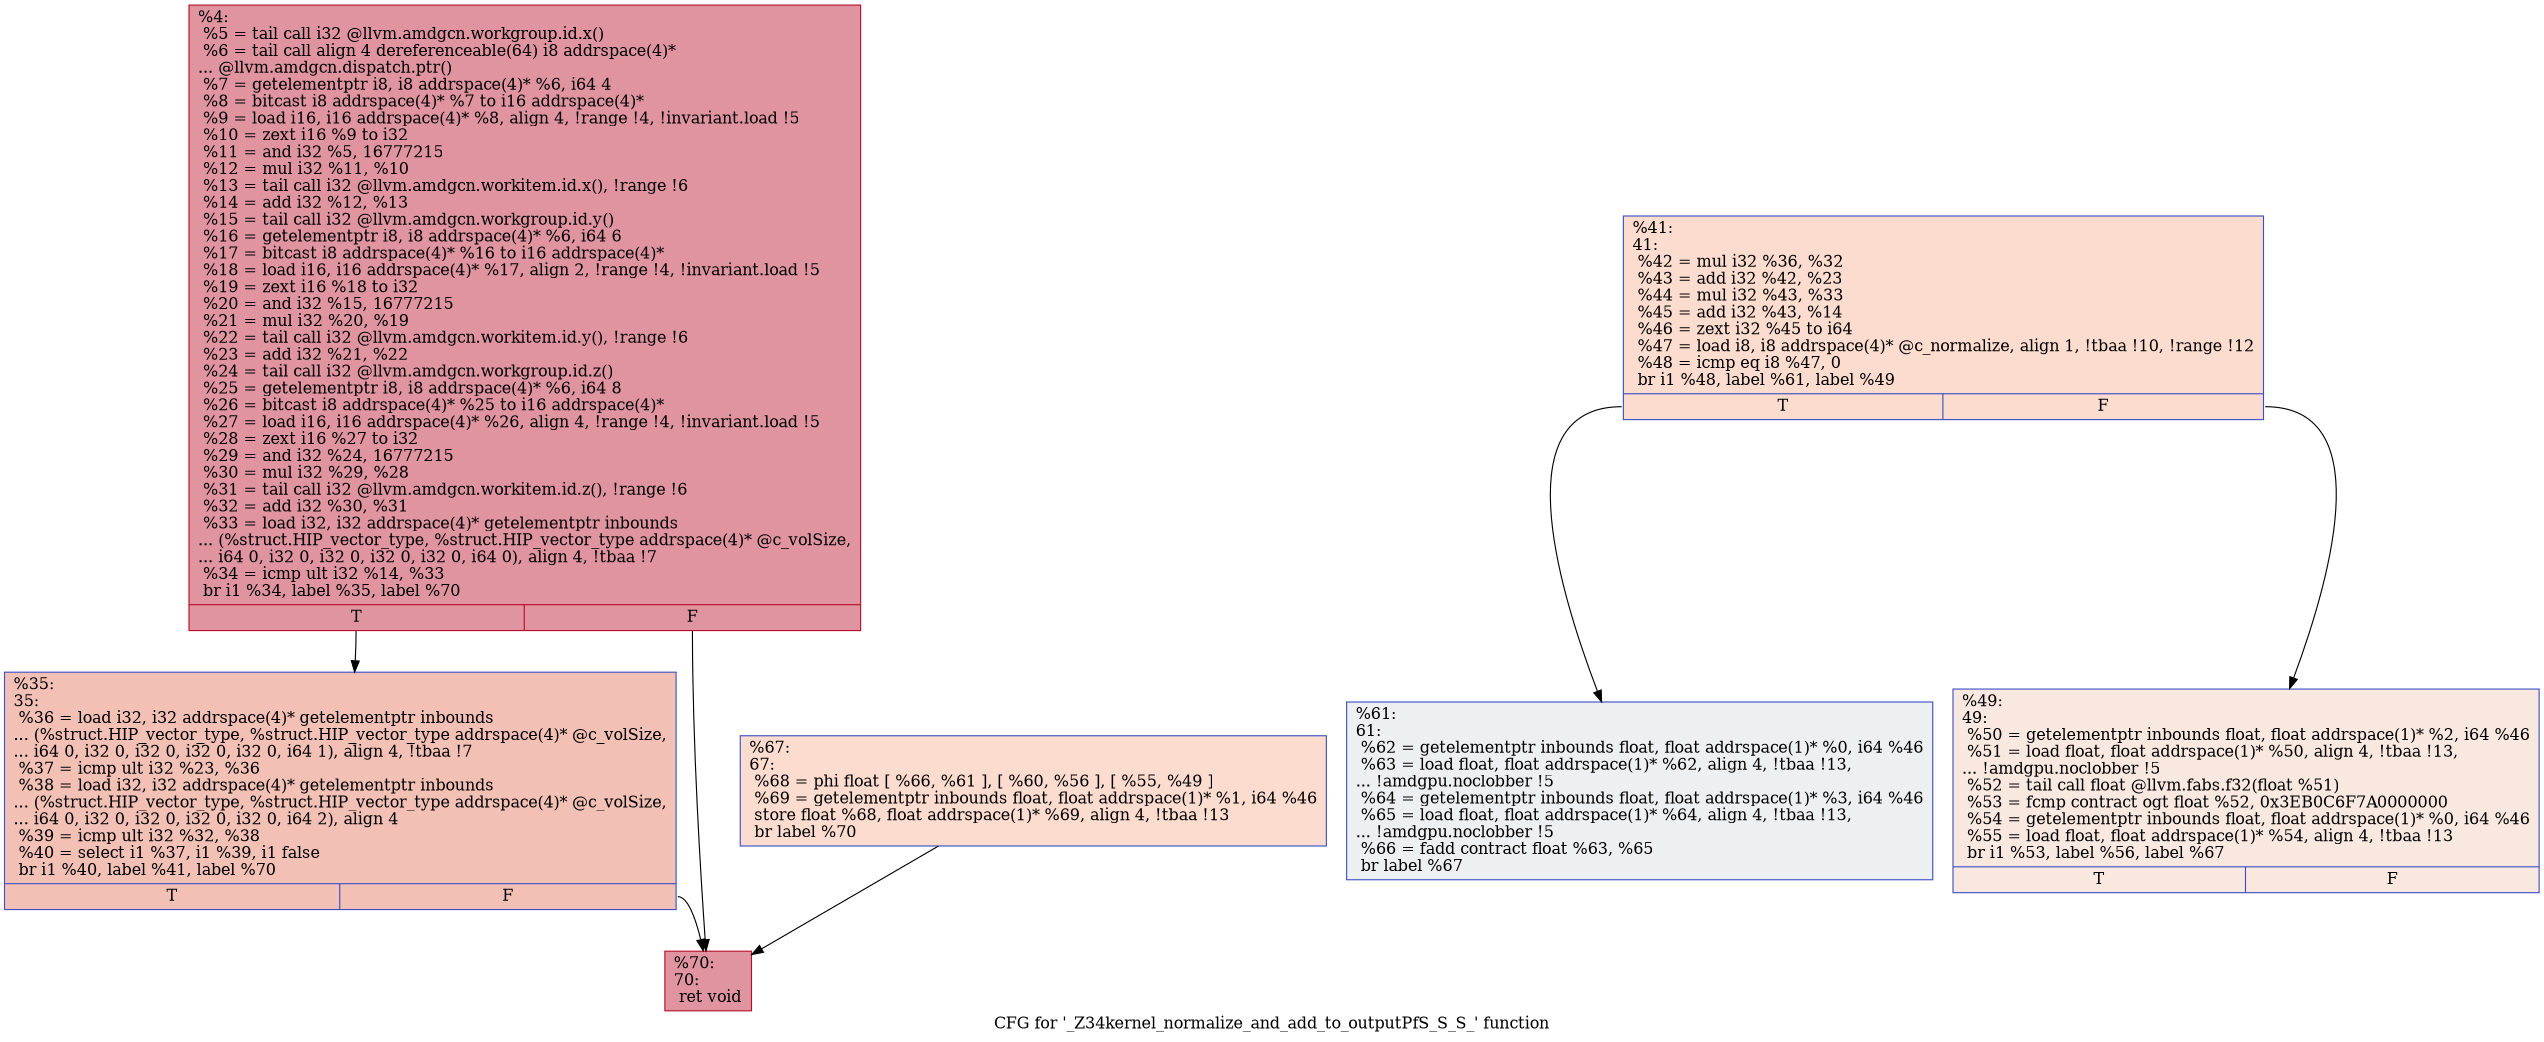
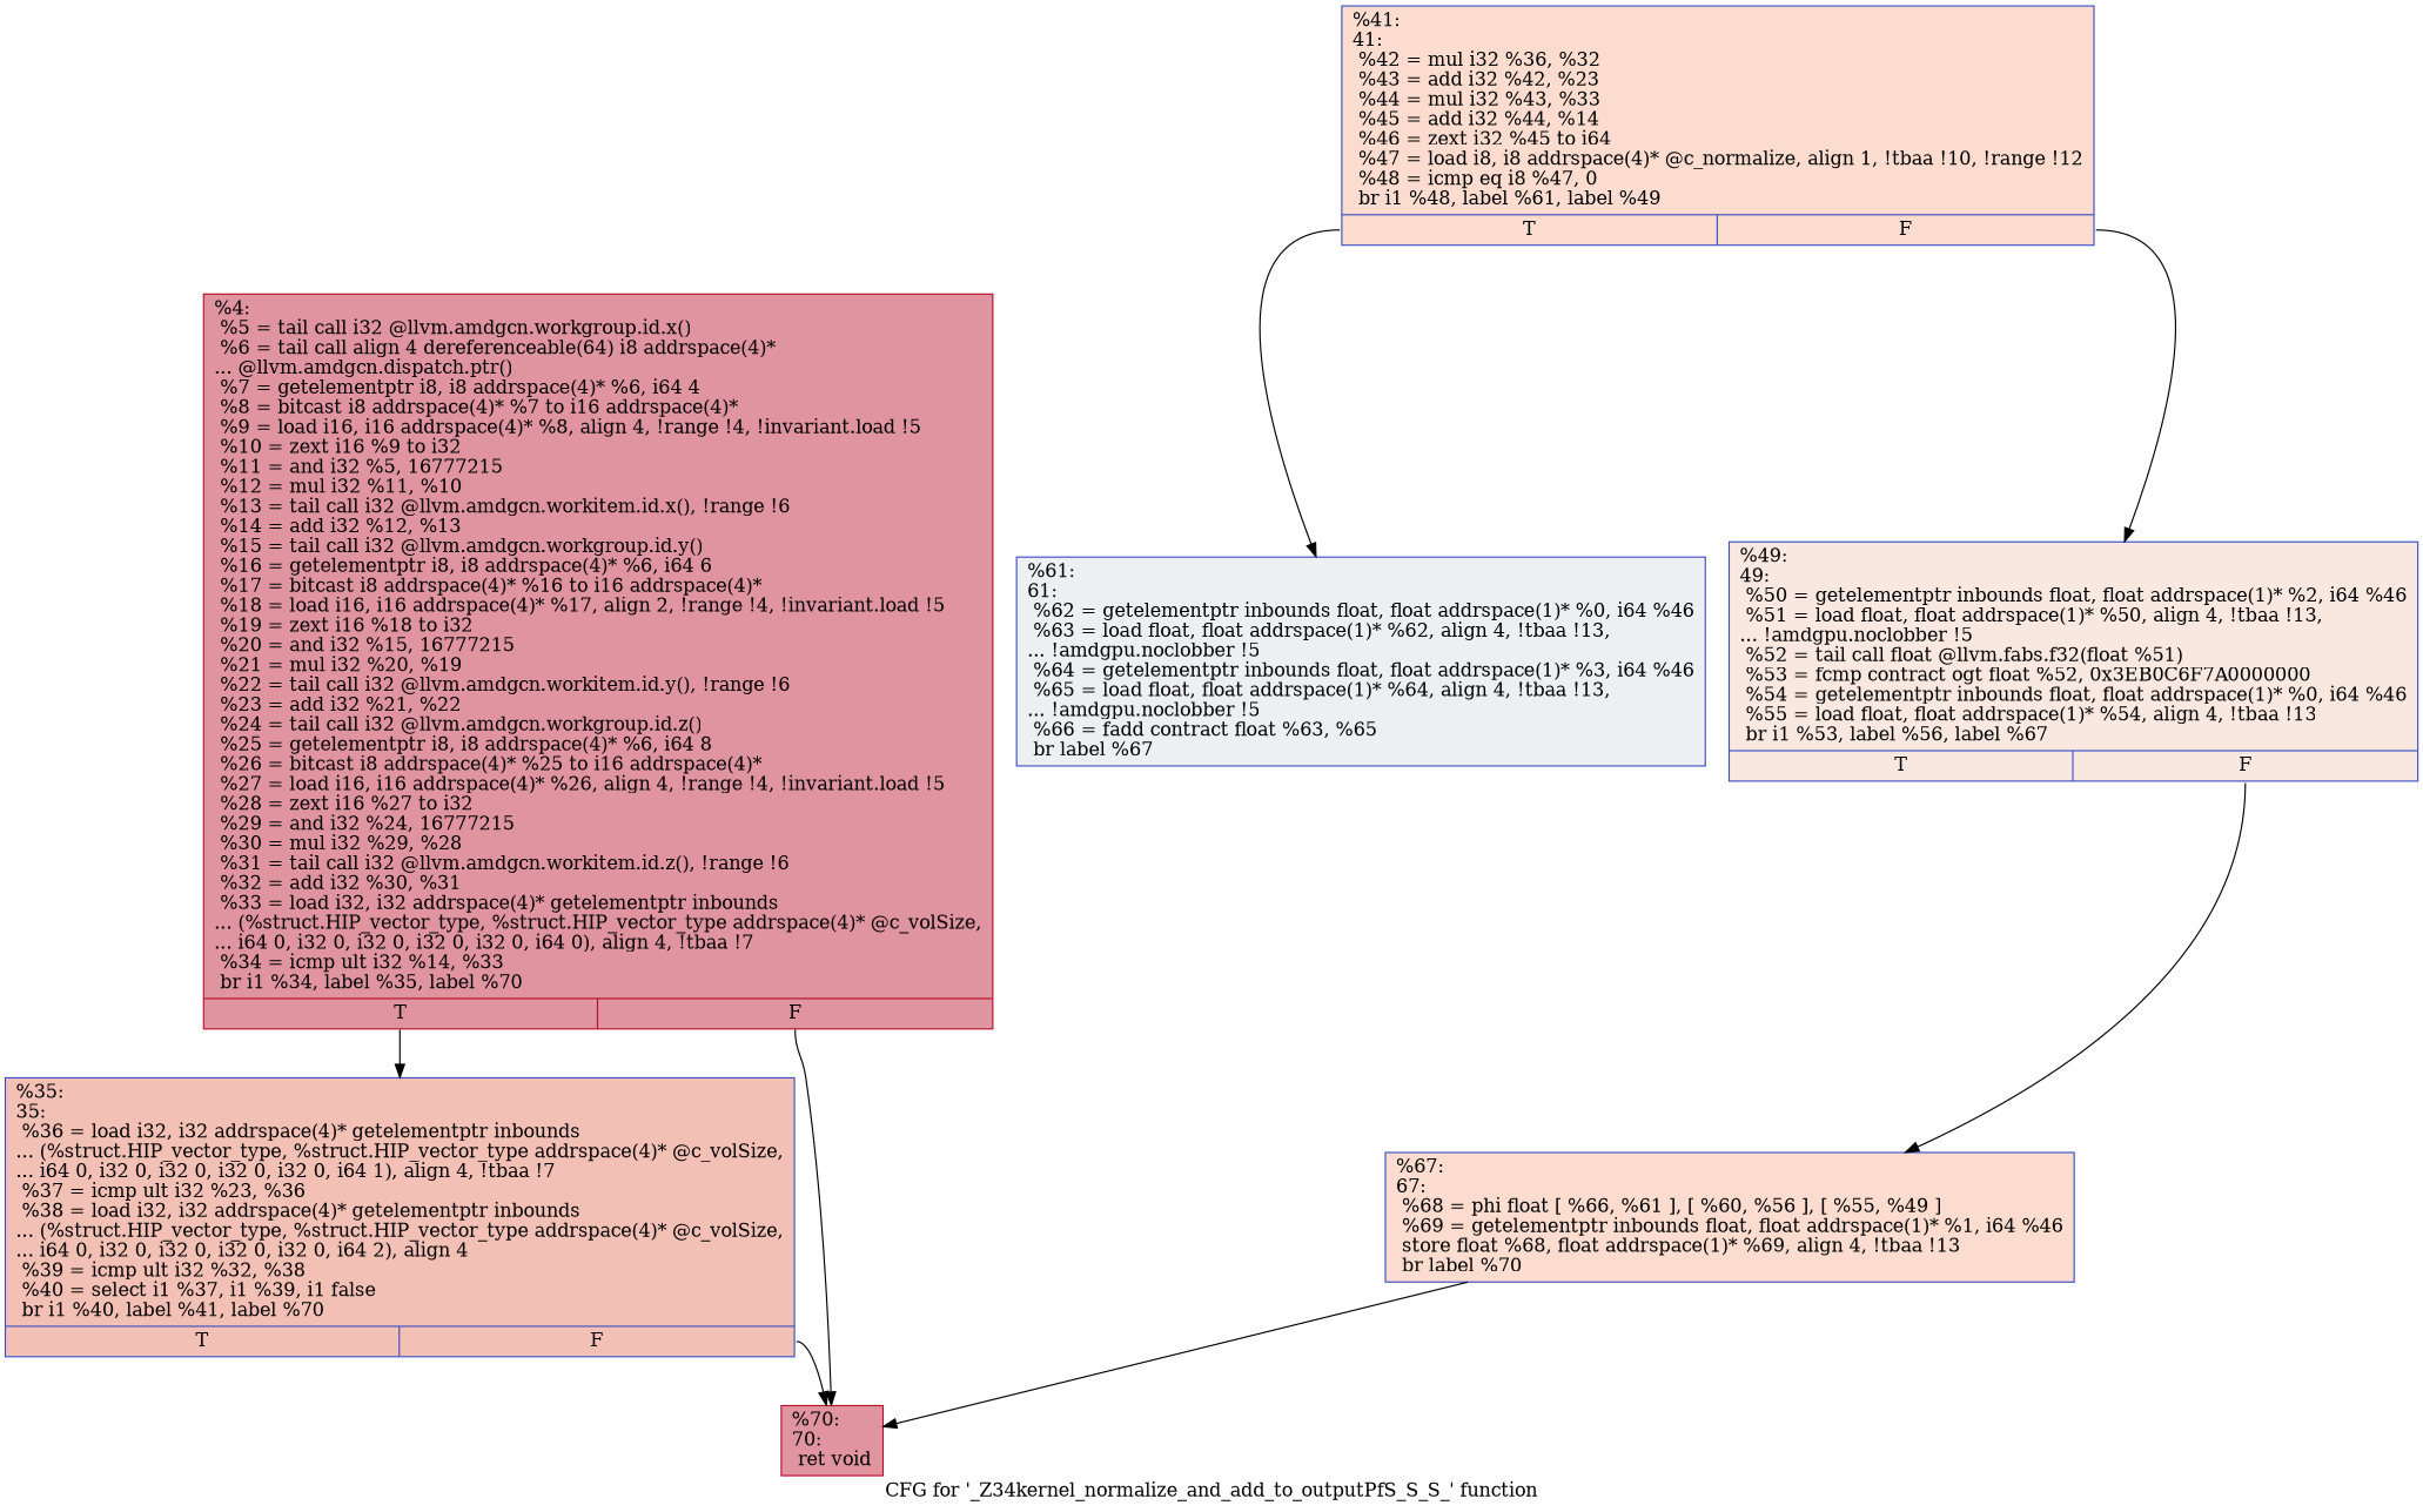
  digraph {
    label="CFG for '_Z34kernel_normalize_and_add_to_outputPfS_S_S_' function"
    node [color="#3d50c3ff" fillcolor="#b70d2870" shape=record style=filled]
    edge [tailport=s1]
    n1 [color="#b70d28ff" label="{%4:\l  %5 = tail call i32 @llvm.amdgcn.workgroup.id.x()\l  %6 = tail call align 4 dereferenceable(64) i8 addrspace(4)*\l... @llvm.amdgcn.dispatch.ptr()\l  %7 = getelementptr i8, i8 addrspace(4)* %6, i64 4\l  %8 = bitcast i8 addrspace(4)* %7 to i16 addrspace(4)*\l  %9 = load i16, i16 addrspace(4)* %8, align 4, !range !4, !invariant.load !5\l  %10 = zext i16 %9 to i32\l  %11 = and i32 %5, 16777215\l  %12 = mul i32 %11, %10\l  %13 = tail call i32 @llvm.amdgcn.workitem.id.x(), !range !6\l  %14 = add i32 %12, %13\l  %15 = tail call i32 @llvm.amdgcn.workgroup.id.y()\l  %16 = getelementptr i8, i8 addrspace(4)* %6, i64 6\l  %17 = bitcast i8 addrspace(4)* %16 to i16 addrspace(4)*\l  %18 = load i16, i16 addrspace(4)* %17, align 2, !range !4, !invariant.load !5\l  %19 = zext i16 %18 to i32\l  %20 = and i32 %15, 16777215\l  %21 = mul i32 %20, %19\l  %22 = tail call i32 @llvm.amdgcn.workitem.id.y(), !range !6\l  %23 = add i32 %21, %22\l  %24 = tail call i32 @llvm.amdgcn.workgroup.id.z()\l  %25 = getelementptr i8, i8 addrspace(4)* %6, i64 8\l  %26 = bitcast i8 addrspace(4)* %25 to i16 addrspace(4)*\l  %27 = load i16, i16 addrspace(4)* %26, align 4, !range !4, !invariant.load !5\l  %28 = zext i16 %27 to i32\l  %29 = and i32 %24, 16777215\l  %30 = mul i32 %29, %28\l  %31 = tail call i32 @llvm.amdgcn.workitem.id.z(), !range !6\l  %32 = add i32 %30, %31\l  %33 = load i32, i32 addrspace(4)* getelementptr inbounds\l... (%struct.HIP_vector_type, %struct.HIP_vector_type addrspace(4)* @c_volSize,\l... i64 0, i32 0, i32 0, i32 0, i32 0, i64 0), align 4, !tbaa !7\l  %34 = icmp ult i32 %14, %33\l  br i1 %34, label %35, label %70\l|{<s0>T|<s1>F}}"]
    n2 [fillcolor="#e5705870" label="{%35:\l35:                                               \l  %36 = load i32, i32 addrspace(4)* getelementptr inbounds\l... (%struct.HIP_vector_type, %struct.HIP_vector_type addrspace(4)* @c_volSize,\l... i64 0, i32 0, i32 0, i32 0, i32 0, i64 1), align 4, !tbaa !7\l  %37 = icmp ult i32 %23, %36\l  %38 = load i32, i32 addrspace(4)* getelementptr inbounds\l... (%struct.HIP_vector_type, %struct.HIP_vector_type addrspace(4)* @c_volSize,\l... i64 0, i32 0, i32 0, i32 0, i32 0, i64 2), align 4\l  %39 = icmp ult i32 %32, %38\l  %40 = select i1 %37, i1 %39, i1 false\l  br i1 %40, label %41, label %70\l|{<s0>T|<s1>F}}"]
    n3 [color="#b70d28ff" label="{%70:\l70:                                               \l  ret void\l}"]
-   n4 [fillcolor="#f7af9170" label="{%41:\l41:                                               \l  %42 = mul i32 %36, %32\l  %43 = add i32 %42, %23\l  %44 = mul i32 %43, %33\l  %45 = add i32 %43, %14\l  %46 = zext i32 %45 to i64\l  %47 = load i8, i8 addrspace(4)* @c_normalize, align 1, !tbaa !10, !range !12\l  %48 = icmp eq i8 %47, 0\l  br i1 %48, label %61, label %49\l|{<s0>T|<s1>F}}"]
+   n4 [fillcolor="#f7af9170" label="{%41:\l41:                                               \l  %42 = mul i32 %36, %32\l  %43 = add i32 %42, %23\l  %44 = mul i32 %43, %33\l  %45 = add i32 %44, %14\l  %46 = zext i32 %45 to i64\l  %47 = load i8, i8 addrspace(4)* @c_normalize, align 1, !tbaa !10, !range !12\l  %48 = icmp eq i8 %47, 0\l  br i1 %48, label %61, label %49\l|{<s0>T|<s1>F}}"]
    n5 [fillcolor="#d6dce470" label="{%61:\l61:                                               \l  %62 = getelementptr inbounds float, float addrspace(1)* %0, i64 %46\l  %63 = load float, float addrspace(1)* %62, align 4, !tbaa !13,\l... !amdgpu.noclobber !5\l  %64 = getelementptr inbounds float, float addrspace(1)* %3, i64 %46\l  %65 = load float, float addrspace(1)* %64, align 4, !tbaa !13,\l... !amdgpu.noclobber !5\l  %66 = fadd contract float %63, %65\l  br label %67\l}"]
    n6 [fillcolor="#f1ccb870" label="{%49:\l49:                                               \l  %50 = getelementptr inbounds float, float addrspace(1)* %2, i64 %46\l  %51 = load float, float addrspace(1)* %50, align 4, !tbaa !13,\l... !amdgpu.noclobber !5\l  %52 = tail call float @llvm.fabs.f32(float %51)\l  %53 = fcmp contract ogt float %52, 0x3EB0C6F7A0000000\l  %54 = getelementptr inbounds float, float addrspace(1)* %0, i64 %46\l  %55 = load float, float addrspace(1)* %54, align 4, !tbaa !13\l  br i1 %53, label %56, label %67\l|{<s0>T|<s1>F}}"]
    n7 [fillcolor="#f7af9170" label="{%67:\l67:                                               \l  %68 = phi float [ %66, %61 ], [ %60, %56 ], [ %55, %49 ]\l  %69 = getelementptr inbounds float, float addrspace(1)* %1, i64 %46\l  store float %68, float addrspace(1)* %69, align 4, !tbaa !13\l  br label %70\l}"]
    n1 -> n2 [tailport=s0]
    n1 -> n3
    n2 -> n3
    n4 -> n5 [tailport=s0]
    n4 -> n6
+   n6 -> n7
    n7 -> n3 [tailport=s0]
  }
